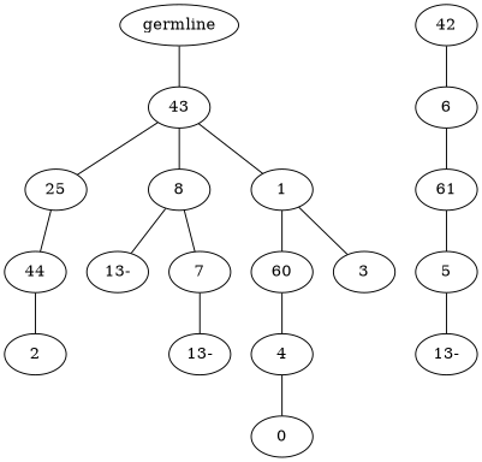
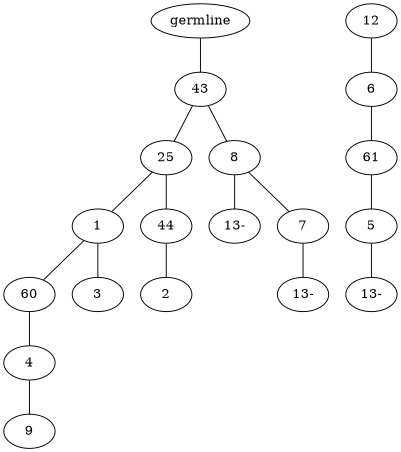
  graph {
    n1 [label=germline]
    n2 [label=43]
    n3 [label=25]
    n4 [label=8]
    n5 [label=1]
    n6 [label=44]
    n7 [label="13-"]
    n8 [label=7]
    n9 [label=60]
    n10 [label=3]
    n11 [label=2]
    n12 [label=4]
-   n13 [label=0]
-   n14 [label=42]
+   n13 [label=9]
+   n14 [label=12]
    n15 [label=6]
    n16 [label=61]
    n17 [label=5]
    n18 [label="13-"]
    n19 [label="13-"]
    n1 -- n2
    n2 -- n3
    n2 -- n4
-   n2 -- n5
+   n3 -- n5
    n3 -- n6
    n4 -- n7
    n4 -- n8
    n5 -- n9
    n5 -- n10
    n6 -- n11
    n8 -- n19
    n9 -- n12
    n12 -- n13
    n14 -- n15
    n15 -- n16
    n16 -- n17
    n17 -- n18
  }
